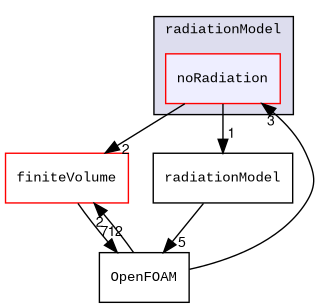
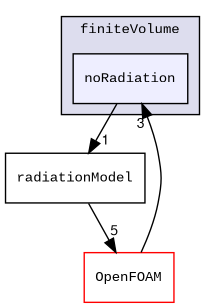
  digraph {
    compound=true
    fontname="Liberation Mono"
    node [fontname="Liberation Mono" fontsize=10 shape=box]
    edge [fontname="Liberation Mono" headlabel=2 labeldistance=1.5 labelfontname=FreeSans labelfontsize=10]
-   n1 [fillcolor="#eeeeff" label=noRadiation pencolor=black style=filled color=red]
-   n2 [color=red label=finiteVolume]
+   n1 [fillcolor="#eeeeff" label=noRadiation pencolor=black style=filled]
    n3 [label=radiationModel]
-   n4 [color=black label=OpenFOAM]
+   n4 [color=red label=OpenFOAM]
    subgraph cluster_1 {
      bgcolor="#ddddee"
      fontsize=10
-     label=radiationModel
+     label=finiteVolume
      pencolor=black
      n1
    }
-   n1 -> n2
    n1 -> n3 [headlabel=1]
-   n2 -> n4 [headlabel=712]
    n3 -> n4 [headlabel=5]
    n4 -> n1 [headlabel=3]
-   n4 -> n2
  }
